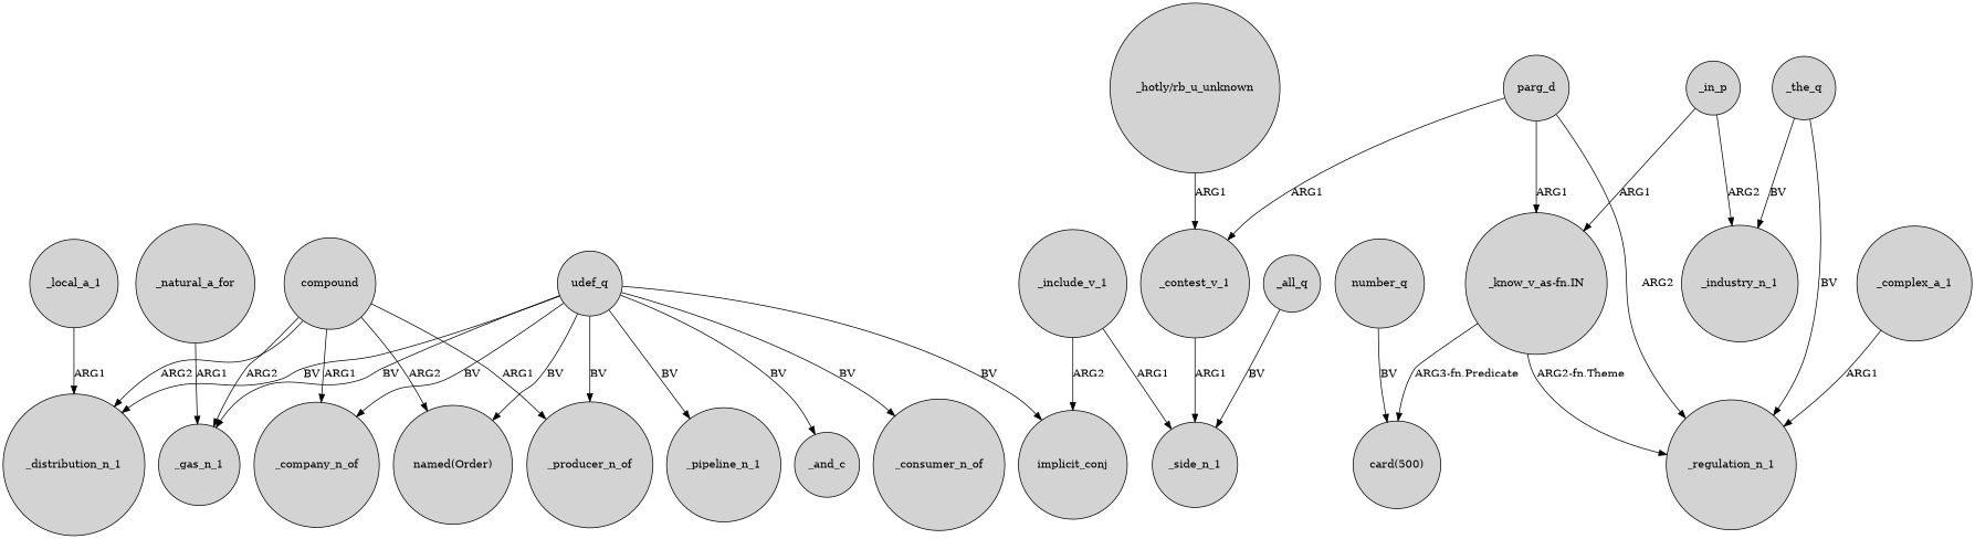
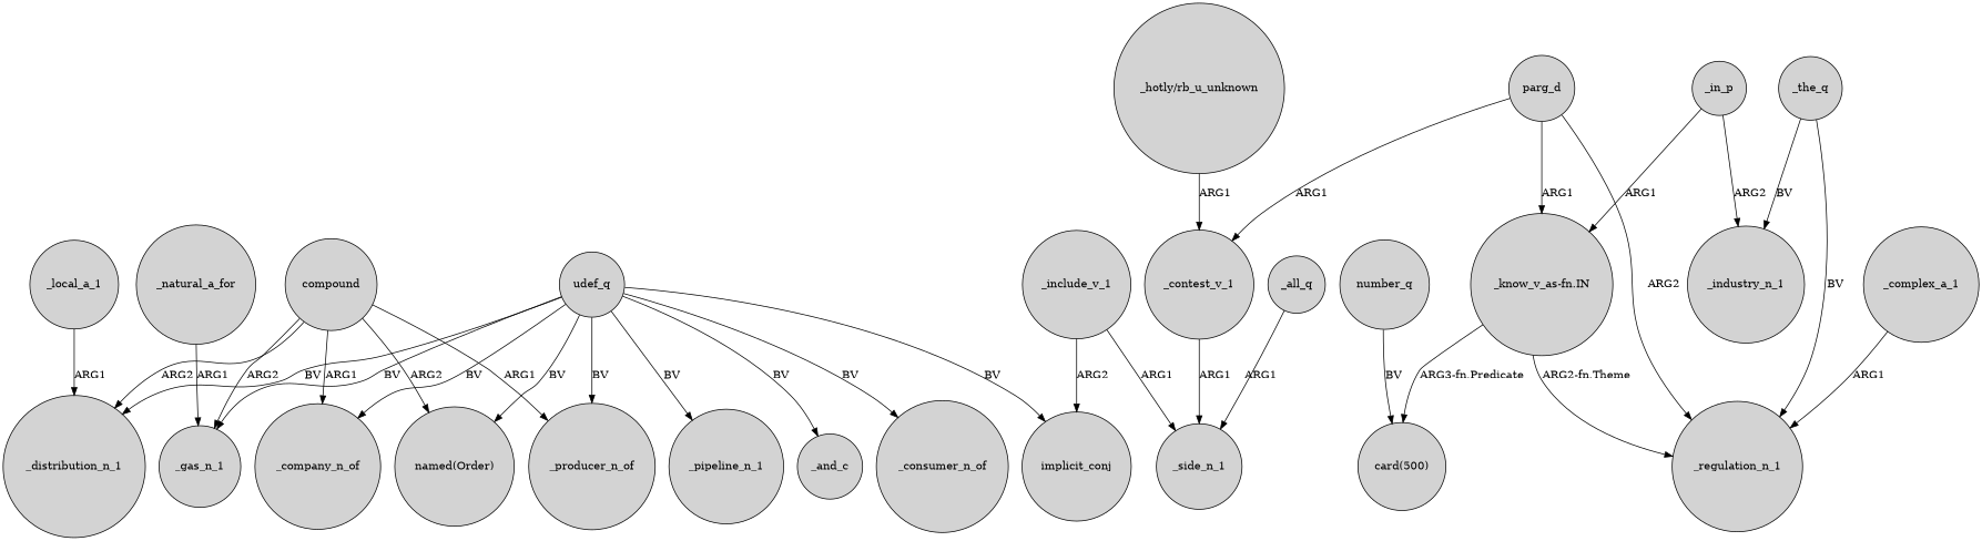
  digraph {
    node [shape=circle style=filled]
    compound
    _producer_n_of
    _distribution_n_1
    "named(Order)"
    _gas_n_1
    _company_n_of
    _in_p
    _industry_n_1
    "_know_v_as-fn.IN"
    "card(500)"
    _regulation_n_1
    _include_v_1
    _side_n_1
    implicit_conj
    parg_d
    _contest_v_1
    "_hotly/rb_u_unknown"
    udef_q
    _consumer_n_of
    _pipeline_n_1
    _and_c
    _complex_a_1
    _the_q
    number_q
    _local_a_1
    _natural_a_for
    _all_q
    compound -> _producer_n_of [label=ARG1]
    compound -> _distribution_n_1 [label=ARG2]
    compound -> "named(Order)" [label=ARG2]
    compound -> _gas_n_1 [label=ARG2]
    compound -> _company_n_of [label=ARG1]
    _in_p -> _industry_n_1 [label=ARG2]
    _in_p -> "_know_v_as-fn.IN" [label=ARG1]
    "_know_v_as-fn.IN" -> "card(500)" [label="ARG3-fn.Predicate"]
    "_know_v_as-fn.IN" -> _regulation_n_1 [label="ARG2-fn.Theme"]
    _include_v_1 -> _side_n_1 [label=ARG1]
    _include_v_1 -> implicit_conj [label=ARG2]
    parg_d -> "_know_v_as-fn.IN" [label=ARG1]
    parg_d -> _regulation_n_1 [label=ARG2]
    parg_d -> _contest_v_1 [label=ARG1]
    _contest_v_1 -> _side_n_1 [label=ARG1]
    "_hotly/rb_u_unknown" -> _contest_v_1 [label=ARG1]
    udef_q -> _producer_n_of [label=BV]
    udef_q -> _distribution_n_1 [label=BV]
    udef_q -> "named(Order)" [label=BV]
    udef_q -> _gas_n_1 [label=BV]
    udef_q -> _company_n_of [label=BV]
    udef_q -> implicit_conj [label=BV]
    udef_q -> _consumer_n_of [label=BV]
    udef_q -> _pipeline_n_1 [label=BV]
    udef_q -> _and_c [label=BV]
    _complex_a_1 -> _regulation_n_1 [label=ARG1]
    _the_q -> _industry_n_1 [label=BV]
    _the_q -> _regulation_n_1 [label=BV]
    number_q -> "card(500)" [label=BV]
    _local_a_1 -> _distribution_n_1 [label=ARG1]
    _natural_a_for -> _gas_n_1 [label=ARG1]
-   _all_q -> _side_n_1 [label=BV]
+   _all_q -> _side_n_1 [label=ARG1]
  }
